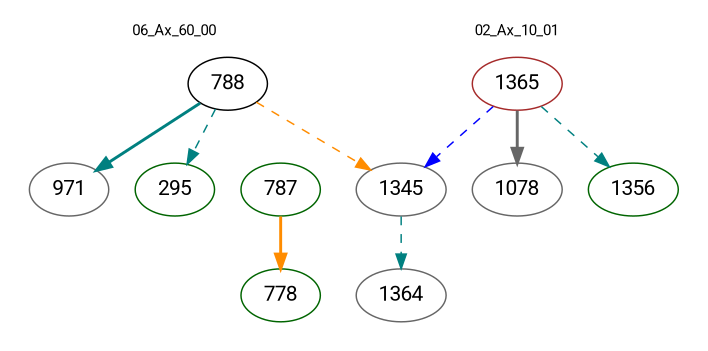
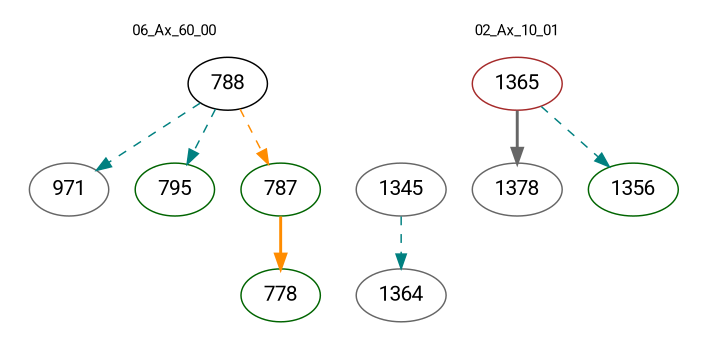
  digraph {
    fontname=Roboto
    node [color=gray40 fontname=Roboto]
    edge [color=teal fontname=Roboto style=dashed]
    n1 [color=black label=788]
    n2 [label=971]
-   n3 [color=darkgreen label=295]
+   n3 [color=darkgreen label=795]
    n4 [color=darkgreen label=787]
    n5 [color=darkgreen label=778]
    n6 [color=brown label=1365]
    n7 [label=1345]
-   n8 [label=1078]
+   n8 [label=1378]
    n9 [color=darkgreen label=1356]
    n10 [label=1364]
    subgraph cluster_1 {
      color=white
      fontsize=10
      label="06_Ax_60_00"
      n1
      n2
      n3
      n4
      n5
    }
    subgraph cluster_2 {
      color=white
      fontsize=10
      label="02_Ax_10_01"
      n6
      n7
      n8
      n9
      n10
    }
-   n1 -> n2 [style=bold]
+   n1 -> n2
    n1 -> n3
-   n1 -> n7 [color=darkorange]
+   n1 -> n4 [color=darkorange]
    n4 -> n5 [color=darkorange style=bold]
-   n6 -> n7 [color=blue]
    n6 -> n8 [color=gray40 style=bold]
    n6 -> n9
    n7 -> n10
  }
